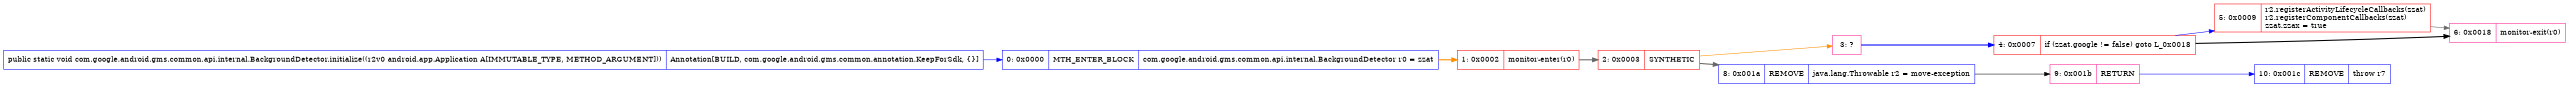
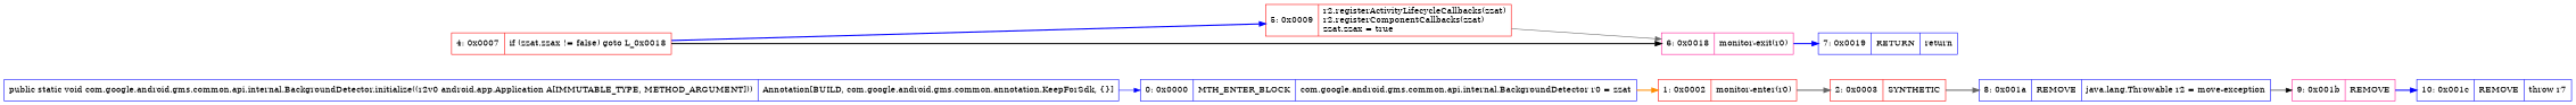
  digraph {
    rankdir=LR
    node [color=blue shape=record]
    edge [color=blue style=bold]
    n1 [label="{0\:\ 0x0000|MTH_ENTER_BLOCK\l|com.google.android.gms.common.api.internal.BackgroundDetector r0 = zzat\l}"]
    n2 [color=red label="{1\:\ 0x0002|monitor\-enter(r0)\l}"]
    n3 [color=red label="{2\:\ 0x0003|SYNTHETIC\l}"]
-   n4 [color=deeppink label="{3\:\ ?}"]
    n5 [label="{8\:\ 0x001a|REMOVE\l|java.lang.Throwable r2 = move\-exception\l}"]
-   n6 [color=red label="{4\:\ 0x0007|if (zzat.google != false) goto L_0x0018\l}"]
-   n7 [color=deeppink label="{9\:\ 0x001b|RETURN\l}"]
+   n6 [color=red label="{4\:\ 0x0007|if (zzat.zzax != false) goto L_0x0018\l}"]
+   n7 [color=deeppink label="{9\:\ 0x001b|REMOVE\l}"]
    n8 [color=red label="{5\:\ 0x0009|r2.registerActivityLifecycleCallbacks(zzat)\lr2.registerComponentCallbacks(zzat)\lzzat.zzax = true\l}"]
    n9 [color=deeppink label="{6\:\ 0x0018|monitor\-exit(r0)\l}"]
+   n10 [label="{7\:\ 0x0019|RETURN\l|return\l}"]
    n11 [label="{10\:\ 0x001c|REMOVE\l|throw r7\l}"]
    n12 [label="{public static void com.google.android.gms.common.api.internal.BackgroundDetector.initialize((r2v0 android.app.Application A[IMMUTABLE_TYPE, METHOD_ARGUMENT]))  | Annotation[BUILD, com.google.android.gms.common.annotation.KeepForSdk, \{\}]\l}"]
    n1 -> n2 [color=darkorange]
    n2 -> n3 [color=gray40]
-   n3 -> n4 [color=darkorange style=solid]
    n3 -> n5 [color=gray40]
-   n4 -> n6
    n5 -> n7 [color=black style=solid]
-   n6 -> n8 [style=solid]
+   n6 -> n8
    n6 -> n9 [color=black]
-   n7 -> n11 [style=solid]
+   n7 -> n11
    n8 -> n9 [color=gray40 style=solid]
+   n9 -> n10
    n12 -> n1 [style=solid]
  }
